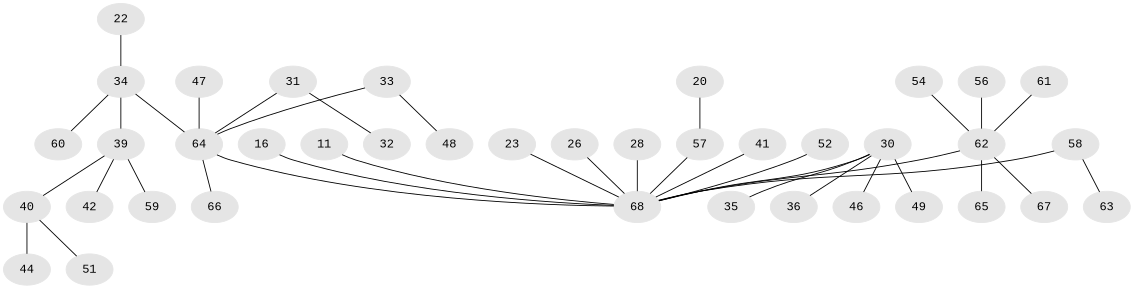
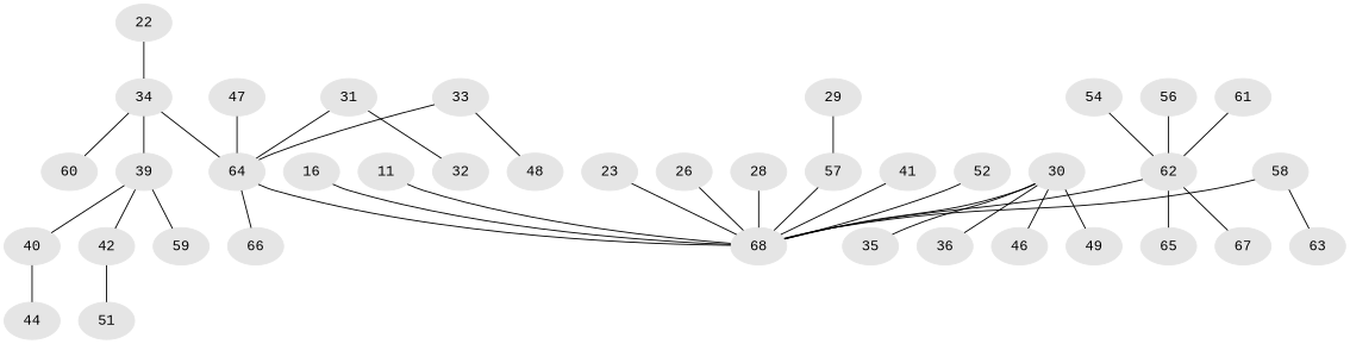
  graph {
    fontname="Liberation Mono"
    node [color=gray90 fontname="Liberation Mono" style=filled]
    edge [fontname="Liberation Mono"]
    68 [super="+3+11+7+13+37+19+15+27+14"]
    16
    n3 [label=11]
    34 [super="+20"]
    64 [super="+18+21"]
    39
    60
    22
    23
    26
    28
    57 [super="+25"]
-   29 [label=20]
+   29
    30 [super="+9+5"]
    35
    36
    46
    49
    31
    32
    66
    33
    48
    40
    42
    59
    44
    51
    41
    47
    52
    62 [super="+8+10+45+24+55+50+53"]
    65
    67
    54
    56
    58
    63
    61
    16 -- 68
    n3 -- 68
    34 -- 64
    34 -- 39
    34 -- 60
    64 -- 68
    64 -- 66
    39 -- 40
    39 -- 42
    39 -- 59
    22 -- 34
    23 -- 68
    26 -- 68
    28 -- 68
    57 -- 68
    29 -- 57
    30 -- 68
    30 -- 35
    30 -- 36
    30 -- 46
    30 -- 49
    31 -- 64
    31 -- 32
    33 -- 64
    33 -- 48
    40 -- 44
-   40 -- 51
+   42 -- 51
    41 -- 68
    47 -- 64
    52 -- 68
    62 -- 68
    62 -- 65
    62 -- 67
    54 -- 62
    56 -- 62
    58 -- 68
    58 -- 63
    61 -- 62
  }
